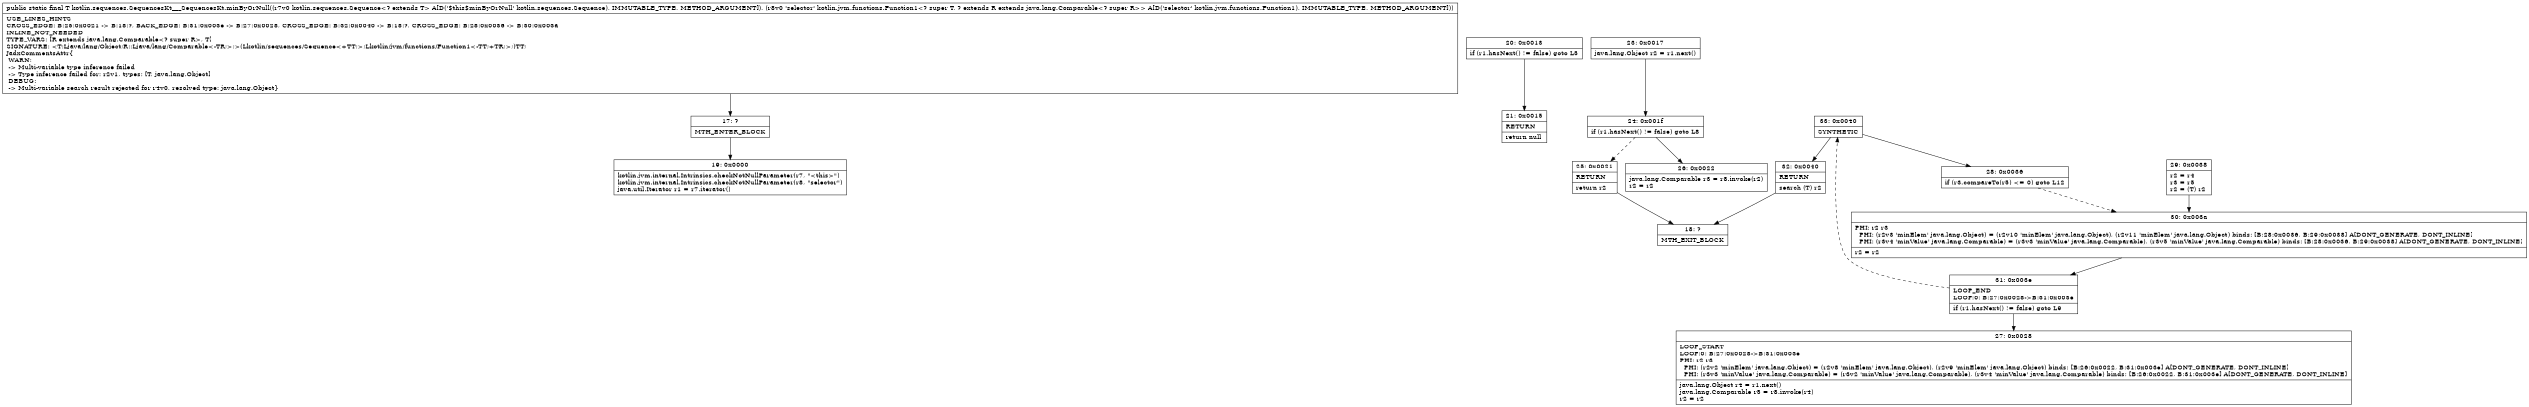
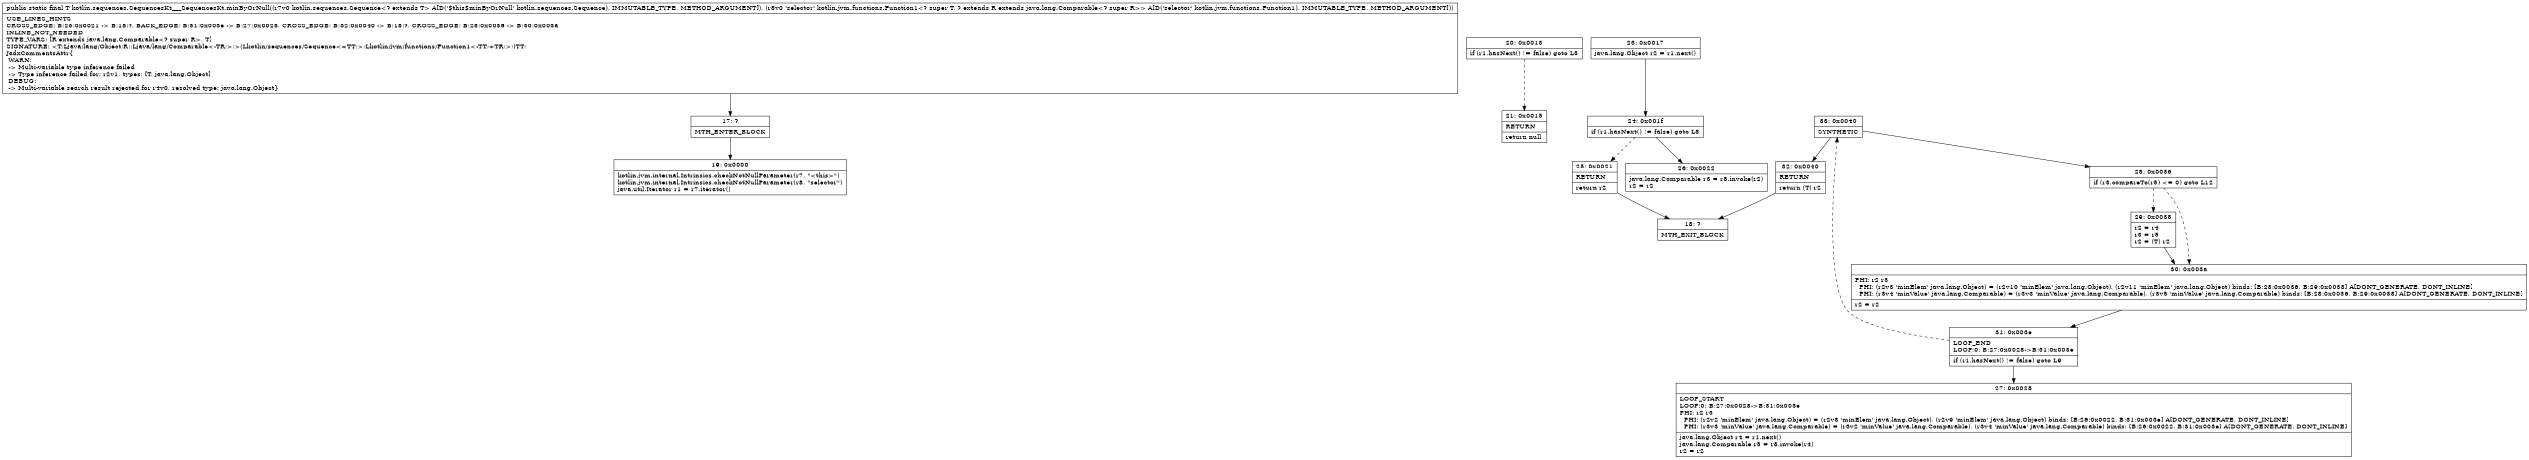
  digraph {
    node [shape=record]
    n1 [label="{17\:\ ?|MTH_ENTER_BLOCK\l}"]
    n2 [label="{19\:\ 0x0000|kotlin.jvm.internal.Intrinsics.checkNotNullParameter(r7, \"\<this\>\")\lkotlin.jvm.internal.Intrinsics.checkNotNullParameter(r8, \"selector\")\ljava.util.Iterator r1 = r7.iterator()\l}"]
    n3 [label="{20\:\ 0x0013|if (r1.hasNext() != false) goto L5\l}"]
    n4 [label="{21\:\ 0x0015|RETURN\l|return null\l}"]
    n5 [label="{23\:\ 0x0017|java.lang.Object r2 = r1.next()\l}"]
    n6 [label="{24\:\ 0x001f|if (r1.hasNext() != false) goto L8\l}"]
    n7 [label="{18\:\ ?|MTH_EXIT_BLOCK\l}"]
    n8 [label="{25\:\ 0x0021|RETURN\l|return r2\l}"]
    n9 [label="{26\:\ 0x0022|java.lang.Comparable r3 = r8.invoke(r2)\lr2 = r2\l}"]
    n10 [label="{27\:\ 0x0028|LOOP_START\lLOOP:0: B:27:0x0028\-\>B:31:0x003e\lPHI: r2 r3 \l  PHI: (r2v2 'minElem' java.lang.Object) = (r2v8 'minElem' java.lang.Object), (r2v9 'minElem' java.lang.Object) binds: [B:26:0x0022, B:31:0x003e] A[DONT_GENERATE, DONT_INLINE]\l  PHI: (r3v3 'minValue' java.lang.Comparable) = (r3v2 'minValue' java.lang.Comparable), (r3v4 'minValue' java.lang.Comparable) binds: [B:26:0x0022, B:31:0x003e] A[DONT_GENERATE, DONT_INLINE]\l|java.lang.Object r4 = r1.next()\ljava.lang.Comparable r5 = r8.invoke(r4)\lr2 = r2\l}"]
    n11 [label="{28\:\ 0x0036|if (r3.compareTo(r5) \<= 0) goto L12\l}"]
    n12 [label="{29\:\ 0x0038|r2 = r4\lr3 = r5\lr2 = (T) r2\l}"]
    n13 [label="{30\:\ 0x003a|PHI: r2 r3 \l  PHI: (r2v3 'minElem' java.lang.Object) = (r2v10 'minElem' java.lang.Object), (r2v11 'minElem' java.lang.Object) binds: [B:28:0x0036, B:29:0x0038] A[DONT_GENERATE, DONT_INLINE]\l  PHI: (r3v4 'minValue' java.lang.Comparable) = (r3v3 'minValue' java.lang.Comparable), (r3v5 'minValue' java.lang.Comparable) binds: [B:28:0x0036, B:29:0x0038] A[DONT_GENERATE, DONT_INLINE]\l|r2 = r2\l}"]
    n14 [label="{31\:\ 0x003e|LOOP_END\lLOOP:0: B:27:0x0028\-\>B:31:0x003e\l|if (r1.hasNext() != false) goto L9\l}"]
    n15 [label="{33\:\ 0x0040|SYNTHETIC\l}"]
-   n16 [label="{32\:\ 0x0040|RETURN\l|search (T) r2\l}"]
+   n16 [label="{32\:\ 0x0040|RETURN\l|return (T) r2\l}"]
    n17 [label="{public static final T kotlin.sequences.SequencesKt___SequencesKt.minByOrNull((r7v0 kotlin.sequences.Sequence\<? extends T\> A[D('$this$minByOrNull' kotlin.sequences.Sequence), IMMUTABLE_TYPE, METHOD_ARGUMENT]), (r8v0 'selector' kotlin.jvm.functions.Function1\<? super T, ? extends R extends java.lang.Comparable\<? super R\>\> A[D('selector' kotlin.jvm.functions.Function1), IMMUTABLE_TYPE, METHOD_ARGUMENT]))  | USE_LINES_HINTS\lCROSS_EDGE: B:25:0x0021 \-\> B:18:?, BACK_EDGE: B:31:0x003e \-\> B:27:0x0028, CROSS_EDGE: B:32:0x0040 \-\> B:18:?, CROSS_EDGE: B:28:0x0036 \-\> B:30:0x003a\lINLINE_NOT_NEEDED\lTYPE_VARS: [R extends java.lang.Comparable\<? super R\>, T]\lSIGNATURE: \<T:Ljava\/lang\/Object;R::Ljava\/lang\/Comparable\<\-TR;\>;\>(Lkotlin\/sequences\/Sequence\<+TT;\>;Lkotlin\/jvm\/functions\/Function1\<\-TT;+TR;\>;)TT;\lJadxCommentsAttr\{\l WARN: \l \-\> Multi\-variable type inference failed\l \-\> Type inference failed for: r2v1, types: [T, java.lang.Object]\l DEBUG: \l \-\> Multi\-variable search result rejected for r4v0, resolved type: java.lang.Object\}\l}"]
    n1 -> n2
-   n3 -> n4 [style=solid]
+   n3 -> n4 [style=dashed]
    n5 -> n6
    n6 -> n8 [style=dashed]
    n6 -> n9
    n8 -> n7
+   n11 -> n12 [style=dashed]
    n11 -> n13 [style=dashed]
    n12 -> n13
    n13 -> n14
    n14 -> n10
    n14 -> n15 [style=dashed]
    n15 -> n11
    n15 -> n16
    n16 -> n7
    n17 -> n1
  }
